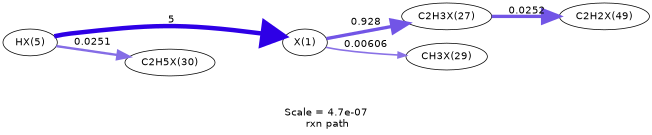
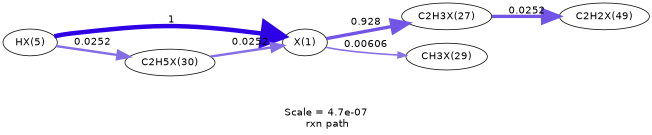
  digraph {
    fontname=Helvetica
    label="Scale = 4.7e-07\l rxn path"
    rankdir=LR
    node [fontname=Helvetica]
    edge [arrowsize=1.61 color="0.7, 0.525, 0.9" fontname=Helvetica style="setlinewidth(3.22)"]
    n1 [label="HX(5)"]
    n2 [label="X(1)"]
    n3 [label="C2H5X(30)"]
    n4 [label="C2H3X(27)"]
    n5 [label="CH3X(29)"]
    n6 [label="C2H2X(49)"]
-   n1 -> n2 [arrowsize=3 color="0.7, 1.5, 0.9" label=" 5" style="setlinewidth(6)"]
-   n1 -> n3 [label=" 0.0251"]
+   n1 -> n2 [arrowsize=3 color="0.7, 1.5, 0.9" label=" 1" style="setlinewidth(6)"]
+   n1 -> n3 [label=" 0.0252"]
    n2 -> n4 [arrowsize=2.22 color="0.7, 0.628, 0.9" label=" 0.928" style="setlinewidth(4.45)"]
    n2 -> n5 [arrowsize=1.07 color="0.7, 0.506, 0.9" label=" 0.00606" style="setlinewidth(2.15)"]
+   n3 -> n2 [label=" 0.0252"]
    n4 -> n6 [arrowsize=2.23 color="0.7, 0.631, 0.9" label=" 0.0252" style="setlinewidth(4.47)"]
  }
